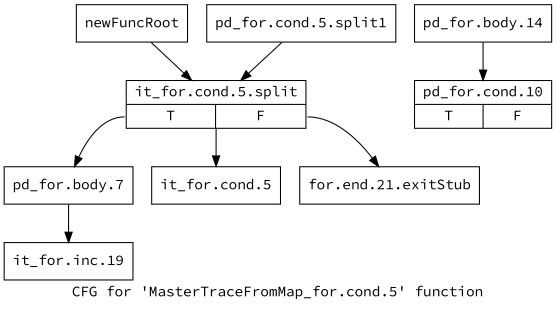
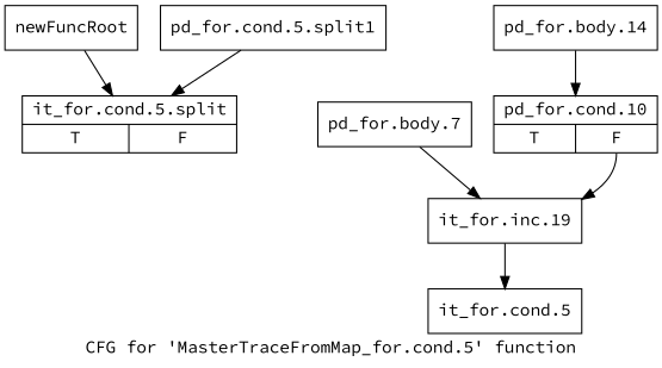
  digraph {
    fontname="Source Code Pro"
    label="CFG for 'MasterTraceFromMap_for.cond.5' function"
    node [fontname="Source Code Pro" shape=record]
    edge [fontname="Source Code Pro"]
    n1 [label="{newFuncRoot}"]
    n2 [label="{it_for.cond.5.split|{<s0>T|<s1>F}}"]
    n3 [label="{it_for.cond.5}"]
    n4 [label="{pd_for.cond.5.split1}"]
-   n5 [label="{for.end.21.exitStub}"]
    n6 [label="{pd_for.body.7}"]
    n7 [label="{it_for.inc.19}"]
    n8 [label="{pd_for.cond.10|{<s0>T|<s1>F}}"]
    n9 [label="{pd_for.body.14}"]
    n1 -> n2
-   n2 -> n5 [tailport=s1]
-   n2 -> n6 [tailport=s0]
    n4 -> n2
    n6 -> n7
-   n2 -> n3
+   n7 -> n3
+   n8 -> n7 [tailport=s1]
    n9 -> n8
  }
